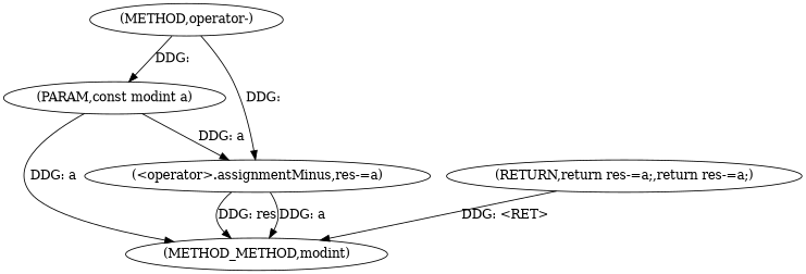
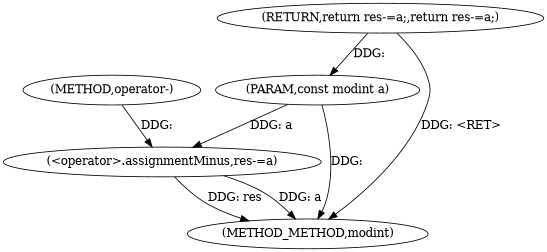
  digraph {
    fontname="DejaVu Serif"
    node [fontname="DejaVu Serif"]
    edge [fontname="DejaVu Serif"]
    n1 [label="(METHOD,operator-)"]
    n2 [label="(PARAM,const modint a)"]
    n3 [label="(<operator>.assignmentMinus,res-=a)"]
    n4 [label="(METHOD_METHOD,modint)"]
    n5 [label="(RETURN,return res-=a;,return res-=a;)"]
-   n1 -> n2 [label="DDG: "]
+   n5 -> n2 [label="DDG: "]
    n1 -> n3 [label="DDG: "]
    n2 -> n3 [label="DDG: a"]
-   n2 -> n4 [label="DDG: a"]
+   n2 -> n4 [label="DDG: "]
    n3 -> n4 [label="DDG: res"]
    n3 -> n4 [label="DDG: a"]
    n5 -> n4 [label="DDG: <RET>"]
  }
